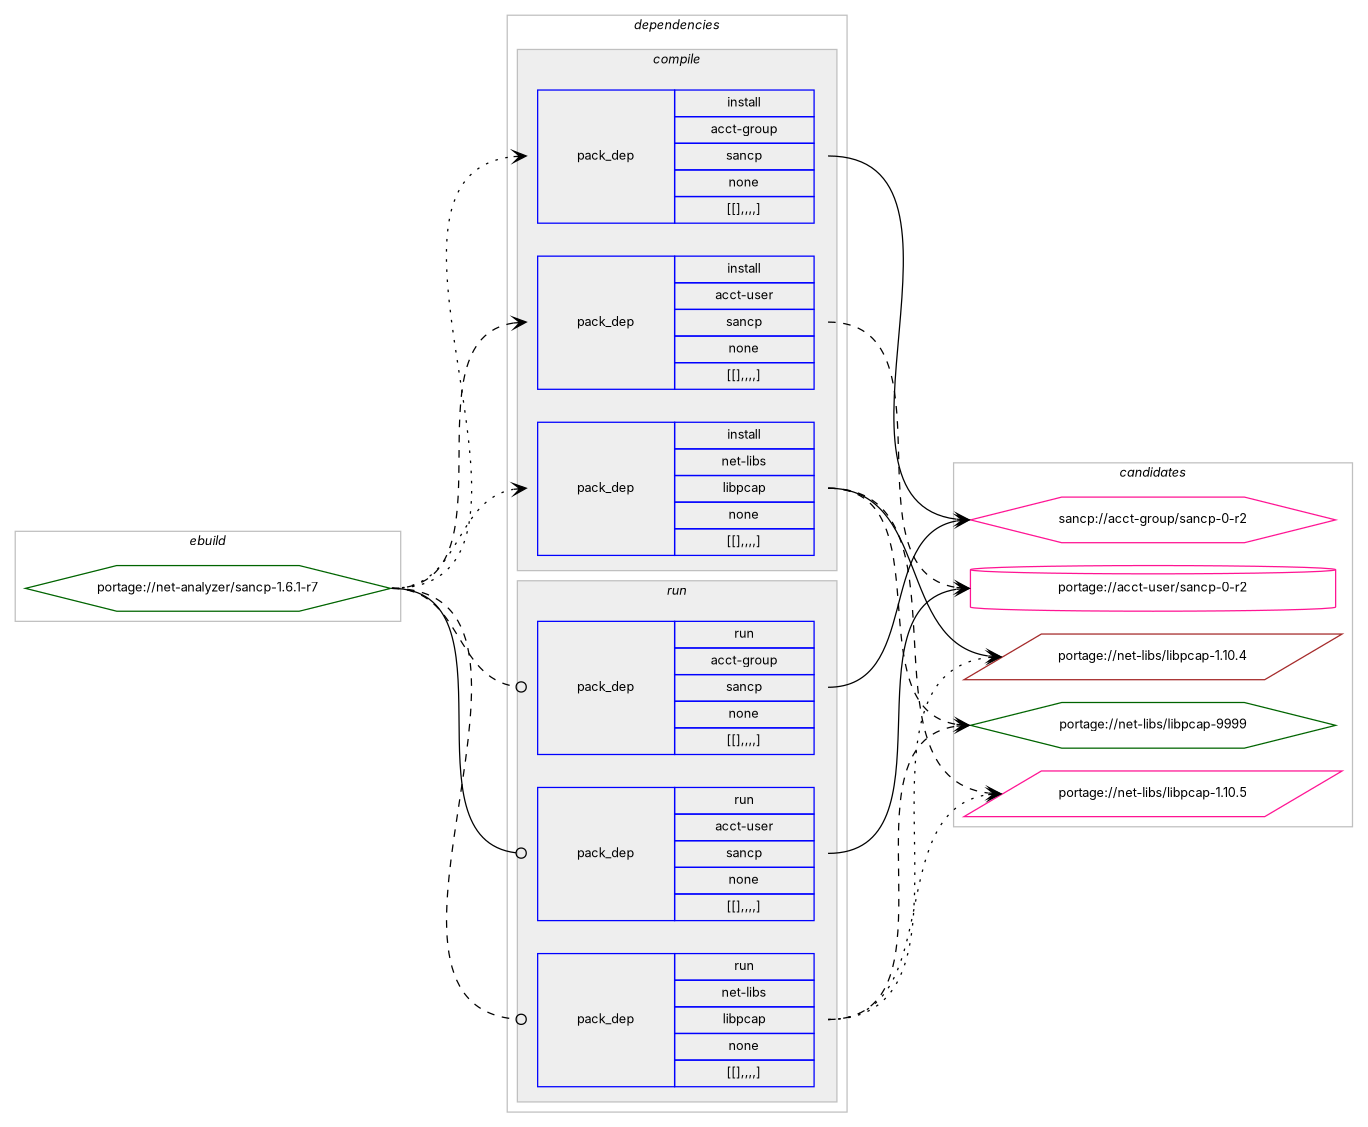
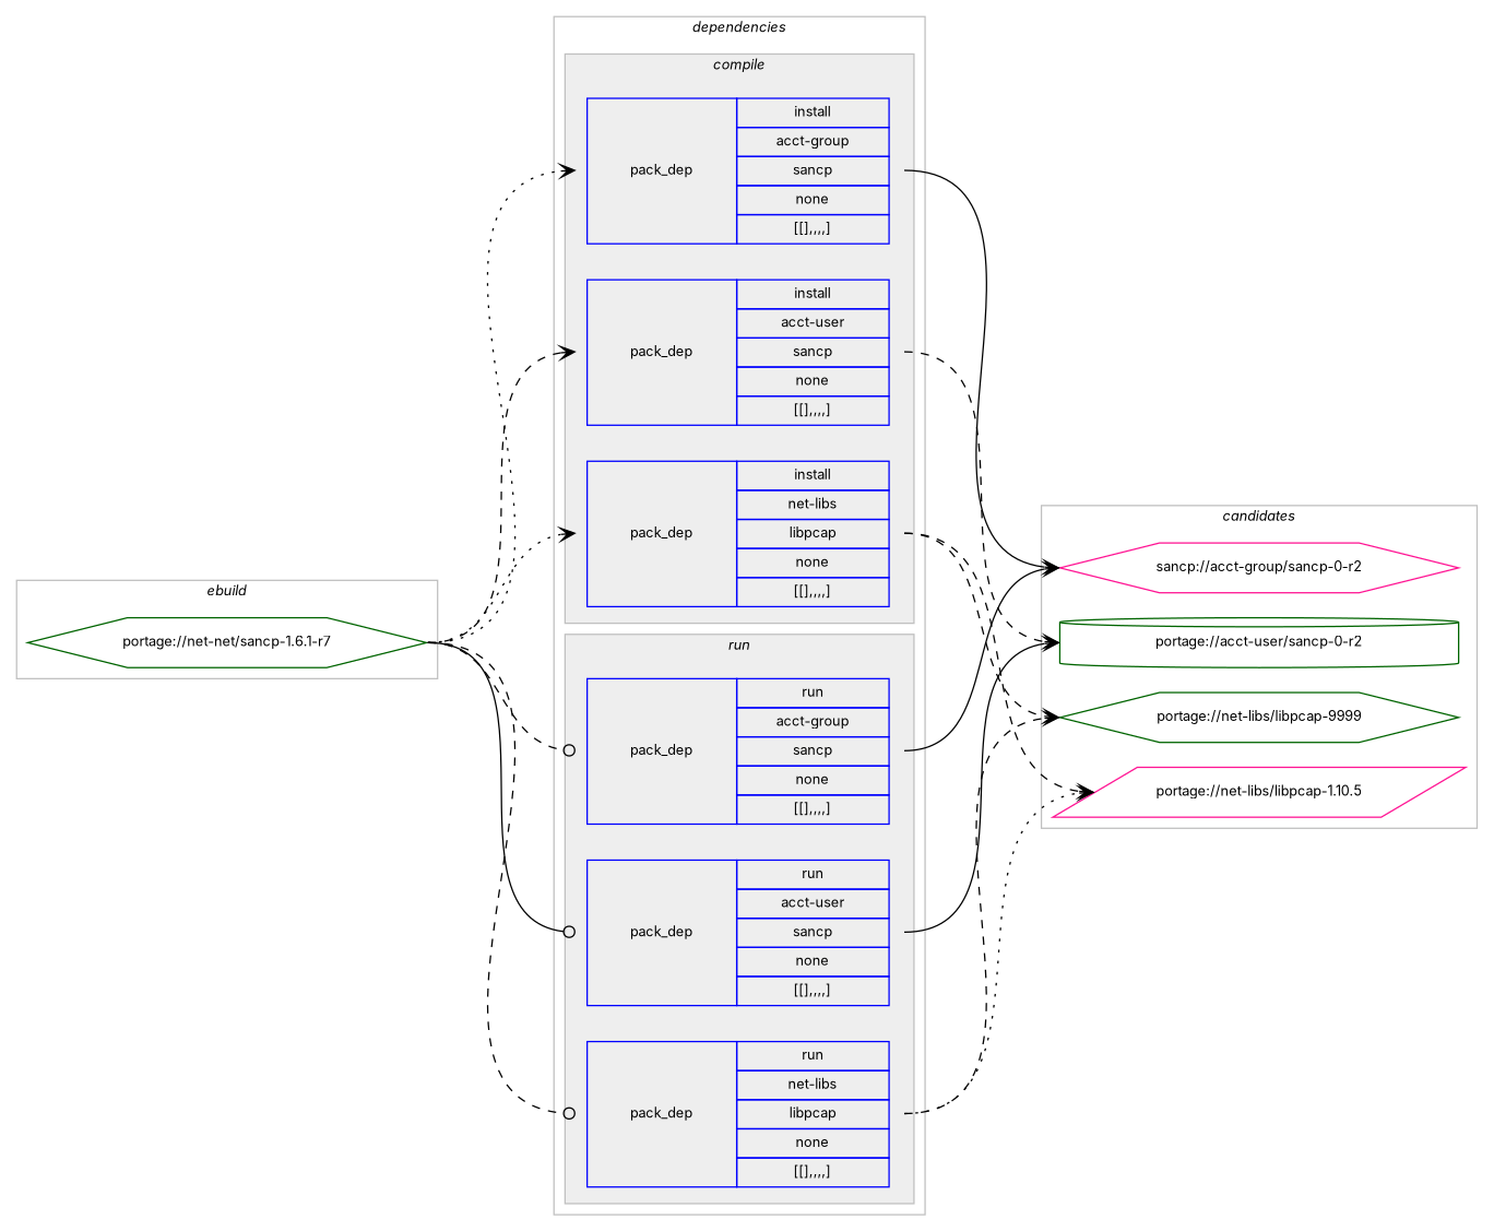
  digraph {
    compound=true
    concentrate=true
    fontname=Inter
    fontsize=10
    newrank=true
    rankdir=LR
    ranksep=1.5
    node [color=blue fontname=Inter fontsize=10 shape=none]
    edge [arrowhead=vee fontname=Inter headport=w style=dashed tailport=e weight=100]
-   n1 [color=darkgreen label="portage://net-analyzer/sancp-1.6.1-r7" shape=hexagon width=4]
+   n1 [color=darkgreen label="portage://net-net/sancp-1.6.1-r7" shape=hexagon width=4]
    n2 [label=<<TABLE BORDER="0" CELLBORDER="1" CELLSPACING="0" CELLPADDING="4" WIDTH="220"><TR><TD ROWSPAN="6" CELLPADDING="30">pack_dep</TD></TR><TR><TD WIDTH="110">install</TD></TR><TR><TD>acct-group</TD></TR><TR><TD>sancp</TD></TR><TR><TD>none</TD></TR><TR><TD>[[],,,,]</TD></TR></TABLE>>]
    n3 [label=<<TABLE BORDER="0" CELLBORDER="1" CELLSPACING="0" CELLPADDING="4" WIDTH="220"><TR><TD ROWSPAN="6" CELLPADDING="30">pack_dep</TD></TR><TR><TD WIDTH="110">install</TD></TR><TR><TD>acct-user</TD></TR><TR><TD>sancp</TD></TR><TR><TD>none</TD></TR><TR><TD>[[],,,,]</TD></TR></TABLE>>]
    n4 [label=<<TABLE BORDER="0" CELLBORDER="1" CELLSPACING="0" CELLPADDING="4" WIDTH="220"><TR><TD ROWSPAN="6" CELLPADDING="30">pack_dep</TD></TR><TR><TD WIDTH="110">install</TD></TR><TR><TD>net-libs</TD></TR><TR><TD>libpcap</TD></TR><TR><TD>none</TD></TR><TR><TD>[[],,,,]</TD></TR></TABLE>>]
    n5 [label=<<TABLE BORDER="0" CELLBORDER="1" CELLSPACING="0" CELLPADDING="4" WIDTH="220"><TR><TD ROWSPAN="6" CELLPADDING="30">pack_dep</TD></TR><TR><TD WIDTH="110">run</TD></TR><TR><TD>acct-group</TD></TR><TR><TD>sancp</TD></TR><TR><TD>none</TD></TR><TR><TD>[[],,,,]</TD></TR></TABLE>>]
    n6 [label=<<TABLE BORDER="0" CELLBORDER="1" CELLSPACING="0" CELLPADDING="4" WIDTH="220"><TR><TD ROWSPAN="6" CELLPADDING="30">pack_dep</TD></TR><TR><TD WIDTH="110">run</TD></TR><TR><TD>acct-user</TD></TR><TR><TD>sancp</TD></TR><TR><TD>none</TD></TR><TR><TD>[[],,,,]</TD></TR></TABLE>>]
    n7 [label=<<TABLE BORDER="0" CELLBORDER="1" CELLSPACING="0" CELLPADDING="4" WIDTH="220"><TR><TD ROWSPAN="6" CELLPADDING="30">pack_dep</TD></TR><TR><TD WIDTH="110">run</TD></TR><TR><TD>net-libs</TD></TR><TR><TD>libpcap</TD></TR><TR><TD>none</TD></TR><TR><TD>[[],,,,]</TD></TR></TABLE>>]
    n8 [color=deeppink label="sancp://acct-group/sancp-0-r2" shape=hexagon width=4]
-   n9 [color=deeppink label="portage://acct-user/sancp-0-r2" shape=cylinder width=4]
+   n9 [color=darkgreen label="portage://acct-user/sancp-0-r2" shape=cylinder width=4]
    n10 [color=darkgreen label="portage://net-libs/libpcap-9999" shape=hexagon width=4]
    n11 [color=deeppink label="portage://net-libs/libpcap-1.10.5" shape=parallelogram width=4]
-   n12 [color=brown label="portage://net-libs/libpcap-1.10.4" shape=parallelogram width=4]
    subgraph cluster_1 {
      color=gray
      label=<<i>ebuild</i>>
      n1
    }
    subgraph cluster_2 {
      color=gray
      label=<<i>dependencies</i>>
      subgraph cluster_3 {
        color=gray
        fillcolor="#eeeeee"
        label=<<i>compile</i>>
        style=filled
        subgraph sub_4 {
          color=gray
          fillcolor="#eeeeee"
          label=<<i>compile</i>>
          style=filled
          n2
        }
        subgraph sub_5 {
          color=gray
          fillcolor="#eeeeee"
          label=<<i>compile</i>>
          style=filled
          n3
        }
        subgraph sub_6 {
          color=gray
          fillcolor="#eeeeee"
          label=<<i>compile</i>>
          style=filled
          n4
        }
      }
      subgraph cluster_7 {
        color=gray
        fillcolor="#eeeeee"
        label=<<i>compile and run</i>>
        style=filled
      }
      subgraph cluster_8 {
        color=gray
        fillcolor="#eeeeee"
        label=<<i>run</i>>
        style=filled
        subgraph sub_9 {
          color=gray
          fillcolor="#eeeeee"
          label=<<i>run</i>>
          style=filled
          n5
        }
        subgraph sub_10 {
          color=gray
          fillcolor="#eeeeee"
          label=<<i>run</i>>
          style=filled
          n6
        }
        subgraph sub_11 {
          color=gray
          fillcolor="#eeeeee"
          label=<<i>run</i>>
          style=filled
          n7
        }
      }
    }
    subgraph cluster_12 {
      color=gray
      label=<<i>candidates</i>>
      rank=same
      subgraph sub_13 {
        color=black
        label=<<i>candidates</i>>
        nodesep=1
        rank=same
        n8
      }
      subgraph sub_14 {
        color=black
        label=<<i>candidates</i>>
        nodesep=1
        rank=same
        n9
      }
      subgraph sub_15 {
        color=black
        label=<<i>candidates</i>>
        nodesep=1
        rank=same
        n10
        n11
-       n12
      }
      subgraph sub_16 {
        color=black
        label=<<i>candidates</i>>
        nodesep=1
        rank=same
        n8
      }
      subgraph sub_17 {
        color=black
        label=<<i>candidates</i>>
        nodesep=1
        rank=same
        n9
      }
      subgraph sub_18 {
        color=black
        label=<<i>candidates</i>>
        nodesep=1
        rank=same
        n10
        n11
-       n12
      }
    }
    n1 -> n2 [style=dotted weight=20]
    n1 -> n3 [weight=20]
    n1 -> n4 [style=dotted weight=20]
    n1 -> n5 [arrowhead=odot weight=20]
    n1 -> n6 [arrowhead=odot style=solid weight=20]
    n1 -> n7 [arrowhead=odot weight=20]
    n2 -> n8 [style=solid]
    n3 -> n9
    n4 -> n10
    n4 -> n11
-   n4 -> n12 [style=solid]
    n5 -> n8 [style=solid]
    n6 -> n9 [style=solid]
    n7 -> n10
    n7 -> n11 [style=dotted]
-   n7 -> n12 [style=dotted]
  }
